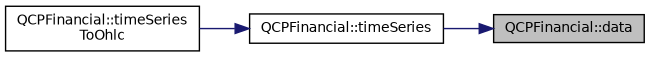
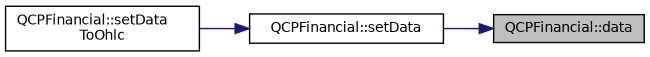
  digraph {
    rankdir=RL
    node [color=black fillcolor=white fontname=Helvetica fontsize=10 shape=record style=filled]
    edge [color=midnightblue dir=back fontname=Helvetica fontsize=10 labelfontname=Helvetica labelfontsize=10 style=solid]
    n1 [fillcolor=grey75 fontcolor=black height=0.2 label="QCPFinancial::data" width=0.4]
-   n2 [height=0.2 label="QCPFinancial::timeSeries" width=0.4]
-   n3 [height=0.2 label="QCPFinancial::timeSeries\lToOhlc" width=0.4]
+   n2 [height=0.2 label="QCPFinancial::setData" width=0.4]
+   n3 [height=0.2 label="QCPFinancial::setData\lToOhlc" width=0.4]
    n1 -> n2
    n2 -> n3
  }
